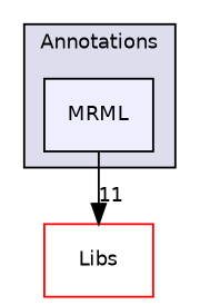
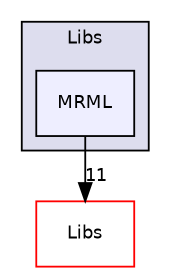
  digraph {
    compound=true
    node [fontname=Helvetica fontsize=10 shape=box]
    n1 [fillcolor="#eeeeff" label=MRML pencolor=black style=filled]
    n2 [color=red label=Libs]
    subgraph cluster_1 {
      bgcolor="#ddddee"
      fontname=Helvetica
      fontsize=10
-     label=Annotations
+     label=Libs
      pencolor=black
      n1
    }
    n1 -> n2 [headlabel=11 labeldistance=1.5 labelfontname=Helvetica labelfontsize=10]
  }
